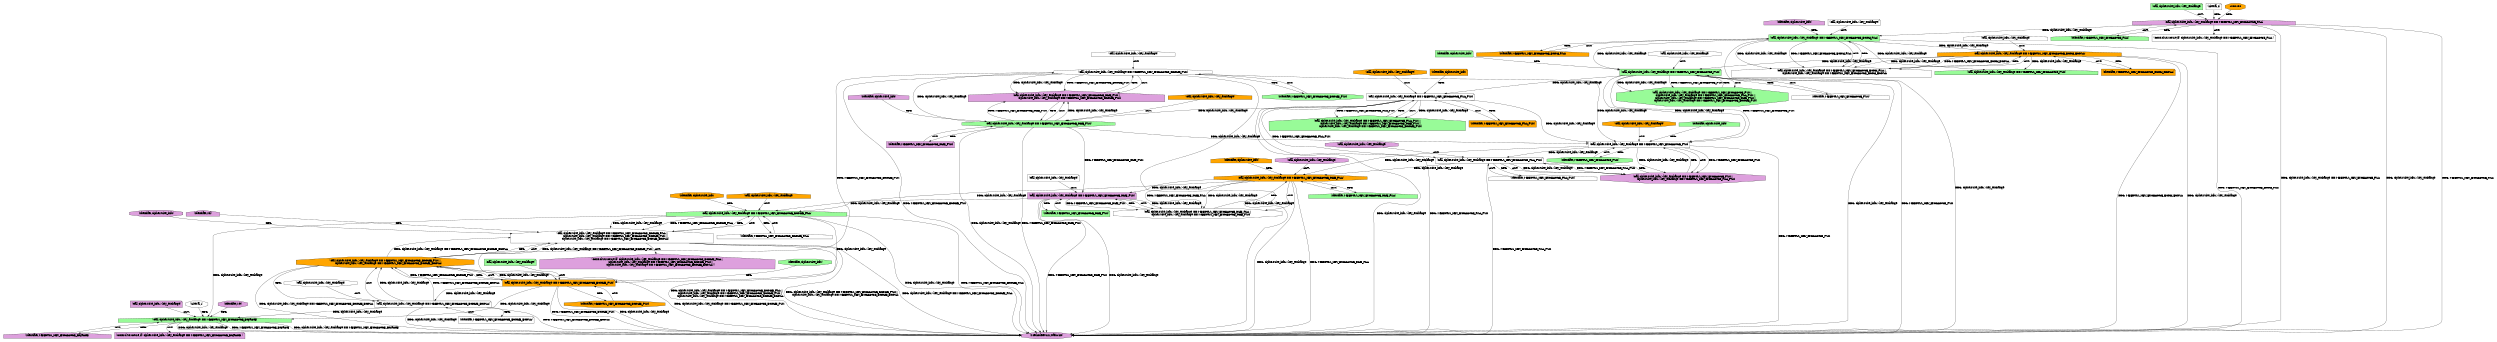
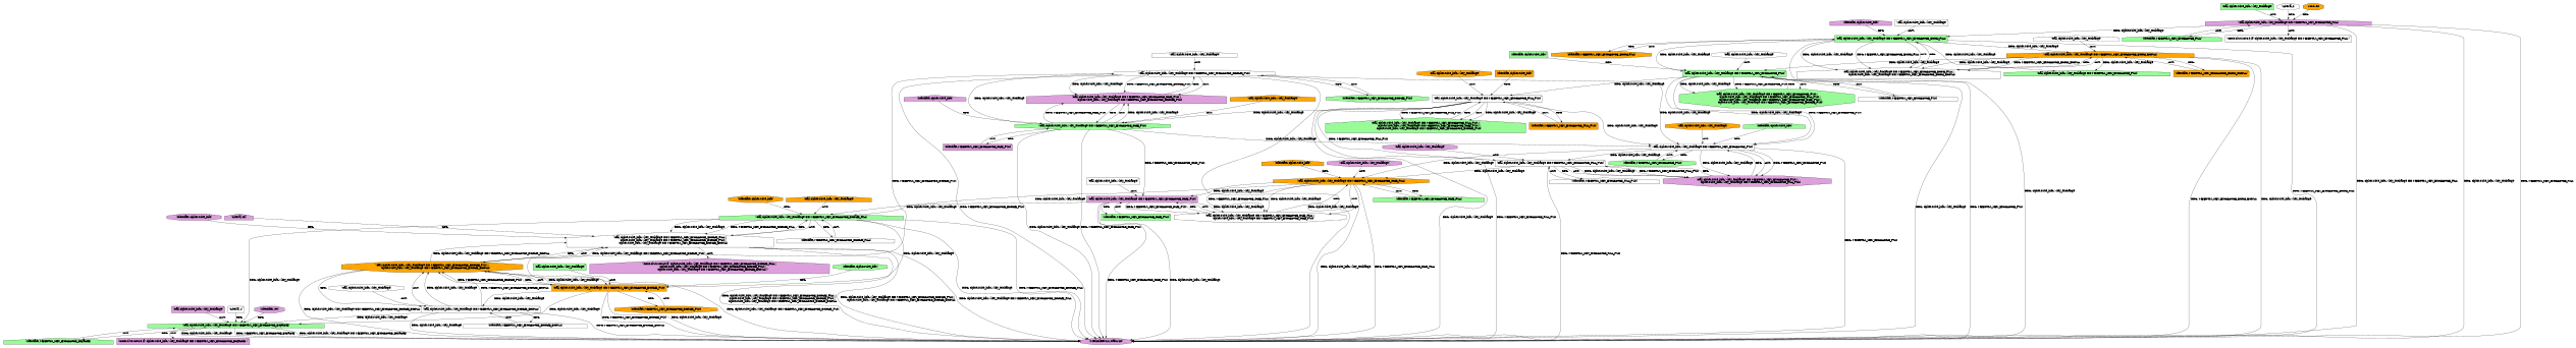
  digraph {
    node [fillcolor=white shape=house style=filled]
    n1 [fillcolor=palegreen label="(Call,ciphersuite_info->key_exchange == MBEDTLS_KEY_EXCHANGE_ECDHE_RSA)"]
    n2 [label="(Call,ciphersuite_info->key_exchange == MBEDTLS_KEY_EXCHANGE_ECDHE_RSA ||\n        ciphersuite_info->key_exchange == MBEDTLS_KEY_EXCHANGE_ECDHE_PSK ||\n        ciphersuite_info->key_exchange == MBEDTLS_KEY_EXCHANGE_ECDHE_ECDSA)"]
    n3 [fillcolor=orange label="(Call,ciphersuite_info->key_exchange == MBEDTLS_KEY_EXCHANGE_ECDHE_PSK)" shape=note]
    n4 [fillcolor=palegreen label="(Call,ciphersuite_info->key_exchange == MBEDTLS_KEY_EXCHANGE_ECJPAKE)"]
    n5 [label="(Identifier,MBEDTLS_KEY_EXCHANGE_ECDHE_RSA)"]
    n6 [fillcolor=plum label="(MethodReturn,static int)" shape=octagon]
    n7 [fillcolor=orange label="(Call,ciphersuite_info->key_exchange == MBEDTLS_KEY_EXCHANGE_ECDHE_PSK ||\n        ciphersuite_info->key_exchange == MBEDTLS_KEY_EXCHANGE_ECDHE_ECDSA)" shape=octagon]
    n8 [fillcolor=plum label="(ControlStructure,if( ciphersuite_info->key_exchange == MBEDTLS_KEY_EXCHANGE_ECDHE_RSA ||\n        ciphersuite_info->key_exchange == MBEDTLS_KEY_EXCHANGE_ECDHE_PSK ||\n        ciphersuite_info->key_exchange == MBEDTLS_KEY_EXCHANGE_ECDHE_ECDSA ))"]
    n9 [label="(Call,ciphersuite_info->key_exchange == MBEDTLS_KEY_EXCHANGE_ECDHE_ECDSA)" shape=note]
    n10 [fillcolor=orange label="(Identifier,MBEDTLS_KEY_EXCHANGE_ECDHE_PSK)" shape=octagon]
    n11 [fillcolor=plum label="(ControlStructure,if( ciphersuite_info->key_exchange == MBEDTLS_KEY_EXCHANGE_ECJPAKE ))" shape=note]
-   n12 [fillcolor=plum label="(Identifier,MBEDTLS_KEY_EXCHANGE_ECJPAKE)"]
+   n12 [fillcolor=palegreen label="(Identifier,MBEDTLS_KEY_EXCHANGE_ECJPAKE)"]
    n13 [fillcolor=plum label="(Call,ciphersuite_info->key_exchange == MBEDTLS_KEY_EXCHANGE_DHE_PSK)" shape=note]
    n14 [fillcolor=palegreen label="(Identifier,MBEDTLS_KEY_EXCHANGE_DHE_PSK)" shape=note]
    n15 [label="(Call,ciphersuite_info->key_exchange == MBEDTLS_KEY_EXCHANGE_DHE_RSA ||\n        ciphersuite_info->key_exchange == MBEDTLS_KEY_EXCHANGE_DHE_PSK)" shape=octagon]
    n16 [fillcolor=orange label="(Call,ciphersuite_info->key_exchange == MBEDTLS_KEY_EXCHANGE_DHE_RSA)" shape=octagon]
    n17 [fillcolor=palegreen label="(Identifier,MBEDTLS_KEY_EXCHANGE_DHE_RSA)"]
    n18 [label="(Call,ciphersuite_info->key_exchange == MBEDTLS_KEY_EXCHANGE_RSA_PSK)" shape=note]
    n19 [fillcolor=plum label="(Call,ciphersuite_info->key_exchange == MBEDTLS_KEY_EXCHANGE_PSK ||\n        ciphersuite_info->key_exchange == MBEDTLS_KEY_EXCHANGE_RSA_PSK)" shape=octagon]
    n20 [label="(Identifier,MBEDTLS_KEY_EXCHANGE_RSA_PSK)"]
    n21 [label="(Call,ciphersuite_info->key_exchange == MBEDTLS_KEY_EXCHANGE_PSK)" shape=note]
    n22 [fillcolor=palegreen label="(Identifier,MBEDTLS_KEY_EXCHANGE_PSK)" shape=octagon]
    n23 [label="(Call,ciphersuite_info->key_exchange == MBEDTLS_KEY_EXCHANGE_ECDHE_PSK)" shape=octagon]
    n24 [fillcolor=palegreen label="(Identifier,MBEDTLS_KEY_EXCHANGE_ECDHE_PSK)" shape=octagon]
    n25 [fillcolor=plum label="(Call,ciphersuite_info->key_exchange == MBEDTLS_KEY_EXCHANGE_DHE_PSK ||\n        ciphersuite_info->key_exchange == MBEDTLS_KEY_EXCHANGE_ECDHE_PSK)"]
    n26 [fillcolor=palegreen label="(Call,ciphersuite_info->key_exchange == MBEDTLS_KEY_EXCHANGE_DHE_PSK)" shape=octagon]
    n27 [fillcolor=plum label="(Identifier,MBEDTLS_KEY_EXCHANGE_DHE_PSK)" shape=note]
    n28 [label="(Call,ciphersuite_info->key_exchange == MBEDTLS_KEY_EXCHANGE_RSA_PSK)" shape=note]
    n29 [fillcolor=palegreen label="(Call,ciphersuite_info->key_exchange == MBEDTLS_KEY_EXCHANGE_RSA_PSK ||\n        ciphersuite_info->key_exchange == MBEDTLS_KEY_EXCHANGE_DHE_PSK ||\n        ciphersuite_info->key_exchange == MBEDTLS_KEY_EXCHANGE_ECDHE_PSK)"]
    n30 [fillcolor=orange label="(Identifier,MBEDTLS_KEY_EXCHANGE_RSA_PSK)" shape=note]
    n31 [fillcolor=palegreen label="(Call,ciphersuite_info->key_exchange == MBEDTLS_KEY_EXCHANGE_PSK)" shape=note]
    n32 [fillcolor=palegreen label="(Call,ciphersuite_info->key_exchange == MBEDTLS_KEY_EXCHANGE_PSK ||\n        ciphersuite_info->key_exchange == MBEDTLS_KEY_EXCHANGE_RSA_PSK ||\n        ciphersuite_info->key_exchange == MBEDTLS_KEY_EXCHANGE_DHE_PSK ||\n        ciphersuite_info->key_exchange == MBEDTLS_KEY_EXCHANGE_ECDHE_PSK)" shape=octagon]
    n33 [label="(Identifier,MBEDTLS_KEY_EXCHANGE_PSK)"]
    n34 [fillcolor=palegreen label="(Call,ciphersuite_info->key_exchange == MBEDTLS_KEY_EXCHANGE_ECDH_RSA)" shape=note]
    n35 [fillcolor=orange label="(Call,ciphersuite_info->key_exchange == MBEDTLS_KEY_EXCHANGE_ECDH_ECDSA)"]
-   n36 [fillcolor=orange label="(Identifier,MBEDTLS_KEY_EXCHANGE_ECDH_RSA)"]
+   n36 [fillcolor=orange label="(Identifier,MBEDTLS_KEY_EXCHANGE_ECDH_RSA)" shape=octagon]
    n37 [fillcolor=palegreen label="(Call,ciphersuite_info->key_exchange == MBEDTLS_KEY_EXCHANGE_PSK)"]
    n38 [label="(Call,ciphersuite_info->key_exchange == MBEDTLS_KEY_EXCHANGE_ECDH_RSA ||\n        ciphersuite_info->key_exchange == MBEDTLS_KEY_EXCHANGE_ECDH_ECDSA)"]
    n39 [fillcolor=orange label="(Identifier,MBEDTLS_KEY_EXCHANGE_ECDH_ECDSA)" shape=note]
    n40 [fillcolor=plum label="(Call,ciphersuite_info->key_exchange == MBEDTLS_KEY_EXCHANGE_RSA)"]
    n41 [fillcolor=palegreen label="(Identifier,MBEDTLS_KEY_EXCHANGE_RSA)"]
    n42 [label="(ControlStructure,if( ciphersuite_info->key_exchange == MBEDTLS_KEY_EXCHANGE_RSA ))" shape=note]
-   n43 [label="(Identifier,MBEDTLS_KEY_EXCHANGE_ECDHE_ECDSA)" shape=note]
+   n43 [label="(Identifier,MBEDTLS_KEY_EXCHANGE_ECDHE_ECDSA)"]
    n44 [fillcolor=palegreen label="(Call,ciphersuite_info->key_exchange)" shape=note]
    n45 [fillcolor=plum label="(Call,ciphersuite_info->key_exchange)" shape=octagon]
    n46 [label="(Call,ciphersuite_info->key_exchange)"]
    n47 [fillcolor=orange label="(Identifier,ciphersuite_info)" shape=octagon]
-   n48 [fillcolor=plum label="(Identifier,ssl)"]
+   n48 [fillcolor=plum label="(Literal,ssl)"]
    n49 [fillcolor=plum label="(Identifier,ret)" shape=octagon]
    n50 [fillcolor=palegreen label="(Identifier,ciphersuite_info)" shape=note]
    n51 [label="(Call,ciphersuite_info->key_exchange)" shape=octagon]
    n52 [fillcolor=orange label="(Call,ciphersuite_info->key_exchange)" shape=octagon]
    n53 [fillcolor=palegreen label="(Identifier,ciphersuite_info)" shape=octagon]
    n54 [fillcolor=orange label="(Call,ciphersuite_info->key_exchange)"]
    n55 [fillcolor=palegreen label="(Call,ciphersuite_info->key_exchange)" shape=note]
    n56 [fillcolor=orange label="(Identifier,ciphersuite_info)"]
    n57 [fillcolor=plum label="(Identifier,ciphersuite_info)"]
    n58 [fillcolor=orange label="(Call,ciphersuite_info->key_exchange)"]
    n59 [fillcolor=orange label="(Identifier,ciphersuite_info)" shape=note]
    n60 [label="(Call,ciphersuite_info->key_exchange)" shape=octagon]
    n61 [fillcolor=plum label="(Identifier,ciphersuite_info)"]
    n62 [label="(Call,ciphersuite_info->key_exchange)" shape=note]
-   n63 [label="(Literal,2)" shape=note]
+   n63 [label="(Literal,2)" shape=octagon]
    n64 [fillcolor=plum label="(Call,ciphersuite_info->key_exchange)" shape=octagon]
    n65 [fillcolor=plum label="(Call,ciphersuite_info->key_exchange)" shape=note]
-   n66 [label="(Literal,1)" shape=octagon]
+   n66 [label="(Literal,1)" shape=note]
    n67 [fillcolor=orange label="(Call,ciphersuite_info->key_exchange)" shape=octagon]
    n68 [label="(Call,ciphersuite_info->key_exchange)" shape=note]
    n69 [fillcolor=plum label="(Identifier,ciphersuite_info)" shape=octagon]
    n70 [label="(Call,ciphersuite_info->key_exchange)"]
    n71 [fillcolor=palegreen label="(Identifier,ciphersuite_info)"]
    1000150 [fillcolor=orange shape=octagon]
    n1 -> n2 [label="AST: "]
    n1 -> n2 [label="DDG: ciphersuite_info->key_exchange"]
    n1 -> n2 [label="DDG: MBEDTLS_KEY_EXCHANGE_ECDHE_RSA"]
    n1 -> n3 [label="DDG: ciphersuite_info->key_exchange"]
    n1 -> n4 [label="DDG: ciphersuite_info->key_exchange"]
    n1 -> n5 [label="CFG: "]
    n1 -> n6 [label="DDG: ciphersuite_info->key_exchange"]
    n1 -> n6 [label="DDG: MBEDTLS_KEY_EXCHANGE_ECDHE_RSA"]
    n2 -> n1 [label="CFG: "]
    n2 -> n6 [label="DDG: ciphersuite_info->key_exchange == MBEDTLS_KEY_EXCHANGE_ECDHE_PSK ||\n        ciphersuite_info->key_exchange == MBEDTLS_KEY_EXCHANGE_ECDHE_ECDSA"]
    n2 -> n6 [label="DDG: ciphersuite_info->key_exchange == MBEDTLS_KEY_EXCHANGE_ECDHE_RSA"]
    n2 -> n6 [label="DDG: ciphersuite_info->key_exchange == MBEDTLS_KEY_EXCHANGE_ECDHE_RSA ||\n        ciphersuite_info->key_exchange == MBEDTLS_KEY_EXCHANGE_ECDHE_PSK ||\n        ciphersuite_info->key_exchange == MBEDTLS_KEY_EXCHANGE_ECDHE_ECDSA"]
    n2 -> n7 [label="CFG: "]
    n2 -> n8 [label="AST: "]
    n3 -> n4 [label="DDG: ciphersuite_info->key_exchange"]
    n3 -> n6 [label="DDG: ciphersuite_info->key_exchange"]
    n3 -> n6 [label="DDG: MBEDTLS_KEY_EXCHANGE_ECDHE_PSK"]
    n3 -> n7 [label="AST: "]
    n3 -> n7 [label="DDG: ciphersuite_info->key_exchange"]
    n3 -> n7 [label="DDG: MBEDTLS_KEY_EXCHANGE_ECDHE_PSK"]
    n3 -> n9 [label="DDG: ciphersuite_info->key_exchange"]
    n3 -> n10 [label="CFG: "]
    n4 -> n6 [label="DDG: ciphersuite_info->key_exchange"]
    n4 -> n6 [label="DDG: MBEDTLS_KEY_EXCHANGE_ECJPAKE"]
    n4 -> n6 [label="DDG: ciphersuite_info->key_exchange == MBEDTLS_KEY_EXCHANGE_ECJPAKE"]
    n4 -> n11 [label="AST: "]
    n4 -> n12 [label="CFG: "]
    n5 -> n1 [label="AST: "]
    n7 -> n2 [label="AST: "]
    n7 -> n2 [label="DDG: ciphersuite_info->key_exchange == MBEDTLS_KEY_EXCHANGE_ECDHE_PSK"]
    n7 -> n2 [label="DDG: ciphersuite_info->key_exchange == MBEDTLS_KEY_EXCHANGE_ECDHE_ECDSA"]
    n7 -> n3 [label="CFG: "]
    n7 -> n6 [label="DDG: ciphersuite_info->key_exchange == MBEDTLS_KEY_EXCHANGE_ECDHE_ECDSA"]
    n7 -> n6 [label="DDG: ciphersuite_info->key_exchange == MBEDTLS_KEY_EXCHANGE_ECDHE_PSK"]
    n7 -> n9 [label="CFG: "]
    n9 -> n4 [label="DDG: ciphersuite_info->key_exchange"]
    n9 -> n6 [label="DDG: MBEDTLS_KEY_EXCHANGE_ECDHE_ECDSA"]
    n9 -> n6 [label="DDG: ciphersuite_info->key_exchange"]
    n9 -> n7 [label="AST: "]
    n9 -> n7 [label="DDG: ciphersuite_info->key_exchange"]
    n9 -> n7 [label="DDG: MBEDTLS_KEY_EXCHANGE_ECDHE_ECDSA"]
    n9 -> n43 [label="CFG: "]
    n10 -> n3 [label="AST: "]
    n12 -> n4 [label="AST: "]
    n13 -> n1 [label="DDG: ciphersuite_info->key_exchange"]
    n13 -> n6 [label="DDG: ciphersuite_info->key_exchange"]
    n13 -> n6 [label="DDG: MBEDTLS_KEY_EXCHANGE_DHE_PSK"]
    n13 -> n14 [label="CFG: "]
    n13 -> n15 [label="AST: "]
    n13 -> n15 [label="DDG: ciphersuite_info->key_exchange"]
    n13 -> n15 [label="DDG: MBEDTLS_KEY_EXCHANGE_DHE_PSK"]
    n14 -> n13 [label="AST: "]
    n15 -> n13 [label="CFG: "]
    n15 -> n16 [label="CFG: "]
    n16 -> n1 [label="DDG: ciphersuite_info->key_exchange"]
    n16 -> n6 [label="DDG: ciphersuite_info->key_exchange"]
    n16 -> n6 [label="DDG: MBEDTLS_KEY_EXCHANGE_DHE_RSA"]
    n16 -> n13 [label="DDG: ciphersuite_info->key_exchange"]
    n16 -> n15 [label="AST: "]
    n16 -> n15 [label="DDG: ciphersuite_info->key_exchange"]
    n16 -> n15 [label="DDG: MBEDTLS_KEY_EXCHANGE_DHE_RSA"]
    n16 -> n17 [label="CFG: "]
    n17 -> n16 [label="AST: "]
    n18 -> n6 [label="DDG: MBEDTLS_KEY_EXCHANGE_RSA_PSK"]
    n18 -> n16 [label="DDG: ciphersuite_info->key_exchange"]
    n18 -> n19 [label="AST: "]
    n18 -> n19 [label="DDG: ciphersuite_info->key_exchange"]
    n18 -> n19 [label="DDG: MBEDTLS_KEY_EXCHANGE_RSA_PSK"]
    n18 -> n20 [label="CFG: "]
    n19 -> n18 [label="CFG: "]
    n19 -> n21 [label="CFG: "]
    n20 -> n18 [label="AST: "]
    n21 -> n6 [label="DDG: MBEDTLS_KEY_EXCHANGE_PSK"]
    n21 -> n16 [label="DDG: ciphersuite_info->key_exchange"]
    n21 -> n18 [label="DDG: ciphersuite_info->key_exchange"]
    n21 -> n19 [label="AST: "]
    n21 -> n19 [label="DDG: ciphersuite_info->key_exchange"]
    n21 -> n19 [label="DDG: MBEDTLS_KEY_EXCHANGE_PSK"]
    n21 -> n22 [label="CFG: "]
    n22 -> n21 [label="AST: "]
    n23 -> n3 [label="DDG: MBEDTLS_KEY_EXCHANGE_ECDHE_PSK"]
    n23 -> n6 [label="DDG: ciphersuite_info->key_exchange"]
    n23 -> n6 [label="DDG: MBEDTLS_KEY_EXCHANGE_ECDHE_PSK"]
    n23 -> n21 [label="DDG: ciphersuite_info->key_exchange"]
    n23 -> n24 [label="CFG: "]
    n23 -> n25 [label="AST: "]
    n23 -> n25 [label="DDG: ciphersuite_info->key_exchange"]
    n23 -> n25 [label="DDG: MBEDTLS_KEY_EXCHANGE_ECDHE_PSK"]
    n24 -> n23 [label="AST: "]
    n25 -> n23 [label="CFG: "]
    n25 -> n26 [label="CFG: "]
    n26 -> n6 [label="DDG: MBEDTLS_KEY_EXCHANGE_DHE_PSK"]
    n26 -> n6 [label="DDG: ciphersuite_info->key_exchange"]
    n26 -> n13 [label="DDG: MBEDTLS_KEY_EXCHANGE_DHE_PSK"]
    n26 -> n21 [label="DDG: ciphersuite_info->key_exchange"]
    n26 -> n23 [label="DDG: ciphersuite_info->key_exchange"]
    n26 -> n25 [label="AST: "]
    n26 -> n25 [label="DDG: ciphersuite_info->key_exchange"]
    n26 -> n25 [label="DDG: MBEDTLS_KEY_EXCHANGE_DHE_PSK"]
    n26 -> n27 [label="CFG: "]
    n27 -> n26 [label="AST: "]
    n28 -> n6 [label="DDG: MBEDTLS_KEY_EXCHANGE_RSA_PSK"]
    n28 -> n6 [label="DDG: ciphersuite_info->key_exchange"]
    n28 -> n18 [label="DDG: MBEDTLS_KEY_EXCHANGE_RSA_PSK"]
    n28 -> n21 [label="DDG: ciphersuite_info->key_exchange"]
    n28 -> n26 [label="DDG: ciphersuite_info->key_exchange"]
    n28 -> n29 [label="AST: "]
    n28 -> n29 [label="DDG: ciphersuite_info->key_exchange"]
    n28 -> n29 [label="DDG: MBEDTLS_KEY_EXCHANGE_RSA_PSK"]
    n28 -> n30 [label="CFG: "]
    n29 -> n28 [label="CFG: "]
    n30 -> n28 [label="AST: "]
    n31 -> n6 [label="DDG: MBEDTLS_KEY_EXCHANGE_PSK"]
    n31 -> n6 [label="DDG: ciphersuite_info->key_exchange"]
    n31 -> n21 [label="DDG: ciphersuite_info->key_exchange"]
    n31 -> n21 [label="DDG: MBEDTLS_KEY_EXCHANGE_PSK"]
    n31 -> n28 [label="DDG: ciphersuite_info->key_exchange"]
    n31 -> n32 [label="AST: "]
    n31 -> n32 [label="DDG: ciphersuite_info->key_exchange"]
    n31 -> n32 [label="DDG: MBEDTLS_KEY_EXCHANGE_PSK"]
    n31 -> n33 [label="CFG: "]
    n32 -> n31 [label="CFG: "]
    n33 -> n31 [label="AST: "]
    n34 -> n6 [label="DDG: ciphersuite_info->key_exchange"]
    n34 -> n6 [label="DDG: MBEDTLS_KEY_EXCHANGE_ECDH_RSA"]
    n34 -> n31 [label="DDG: ciphersuite_info->key_exchange"]
    n34 -> n35 [label="DDG: ciphersuite_info->key_exchange"]
    n34 -> n36 [label="CFG: "]
    n34 -> n37 [label="DDG: ciphersuite_info->key_exchange"]
    n34 -> n38 [label="AST: "]
    n34 -> n38 [label="DDG: ciphersuite_info->key_exchange"]
    n34 -> n38 [label="DDG: MBEDTLS_KEY_EXCHANGE_ECDH_RSA"]
    n35 -> n6 [label="DDG: MBEDTLS_KEY_EXCHANGE_ECDH_ECDSA"]
    n35 -> n6 [label="DDG: ciphersuite_info->key_exchange"]
    n35 -> n31 [label="DDG: ciphersuite_info->key_exchange"]
    n35 -> n37 [label="DDG: ciphersuite_info->key_exchange"]
    n35 -> n38 [label="AST: "]
    n35 -> n38 [label="DDG: ciphersuite_info->key_exchange"]
    n35 -> n38 [label="DDG: MBEDTLS_KEY_EXCHANGE_ECDH_ECDSA"]
    n35 -> n39 [label="CFG: "]
    n36 -> n34 [label="AST: "]
    n38 -> n34 [label="CFG: "]
    n38 -> n35 [label="CFG: "]
    n39 -> n35 [label="AST: "]
    n40 -> n6 [label="DDG: ciphersuite_info->key_exchange == MBEDTLS_KEY_EXCHANGE_RSA"]
    n40 -> n6 [label="DDG: ciphersuite_info->key_exchange"]
    n40 -> n6 [label="DDG: MBEDTLS_KEY_EXCHANGE_RSA"]
    n40 -> n34 [label="DDG: ciphersuite_info->key_exchange"]
    n40 -> n41 [label="CFG: "]
    n40 -> n42 [label="AST: "]
    n41 -> n40 [label="AST: "]
    n43 -> n9 [label="AST: "]
    n44 -> n40 [label="AST: "]
    n45 -> n16 [label="AST: "]
    n46 -> n35 [label="AST: "]
    n47 -> n1 [label="CFG: "]
    n48 -> n2 [label="CFG: "]
    n49 -> n4 [label="CFG: "]
    n50 -> n31 [label="CFG: "]
    n51 -> n9 [label="AST: "]
    n52 -> n28 [label="AST: "]
    n53 -> n3 [label="CFG: "]
    n54 -> n26 [label="AST: "]
    n55 -> n3 [label="AST: "]
    n56 -> n16 [label="CFG: "]
    n57 -> n26 [label="CFG: "]
    n58 -> n1 [label="AST: "]
    n59 -> n28 [label="CFG: "]
    n60 -> n31 [label="AST: "]
    n61 -> n34 [label="CFG: "]
    n62 -> n13 [label="AST: "]
    n63 -> n40 [label="CFG: "]
    n64 -> n18 [label="AST: "]
    n65 -> n4 [label="AST: "]
    n66 -> n4 [label="CFG: "]
    n67 -> n21 [label="AST: "]
    n68 -> n34 [label="AST: "]
    n69 -> n2 [label="CFG: "]
    n70 -> n23 [label="AST: "]
    n71 -> n21 [label="CFG: "]
    1000150 -> n40 [label="CFG: "]
  }
